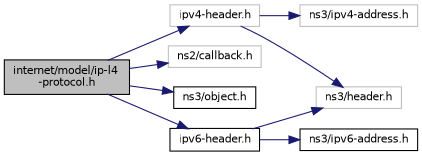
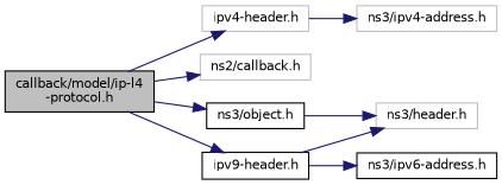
  digraph {
    rankdir=LR
    node [color=black fillcolor=white fontname=Helvetica fontsize=10 shape=record style=filled]
    edge [color=midnightblue fontname=Helvetica fontsize=10 labelfontname=Helvetica labelfontsize=10 style=solid]
-   n1 [fillcolor=grey75 fontcolor=black height=0.2 label="internet/model/ip-l4\l-protocol.h" width=0.4]
+   n1 [fillcolor=grey75 fontcolor=black height=0.2 label="callback/model/ip-l4\l-protocol.h" width=0.4]
    n2 [height=0.2 label="ns3/object.h" width=0.4]
    n3 [color=grey75 height=0.2 label="ns2/callback.h" width=0.4]
    n4 [color=grey75 height=0.2 label="ipv4-header.h" width=0.4]
-   n5 [height=0.2 label="ipv6-header.h" width=0.4]
+   n5 [height=0.2 label="ipv9-header.h" width=0.4]
    n6 [color=grey75 height=0.2 label="ns3/header.h" width=0.4]
    n7 [color=grey75 height=0.2 label="ns3/ipv4-address.h" width=0.4]
    n8 [height=0.2 label="ns3/ipv6-address.h" width=0.4]
    n1 -> n2
    n1 -> n3
    n1 -> n4
    n1 -> n5
-   n4 -> n6
+   n2 -> n6
    n4 -> n7
    n5 -> n6
    n5 -> n8
  }
